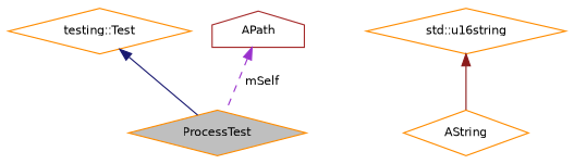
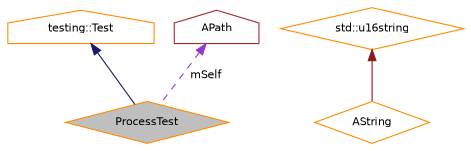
  digraph {
    fontname="DejaVu Sans"
    node [color=darkorange fillcolor=white fontname="DejaVu Sans" fontsize=10 shape=diamond style=filled]
    edge [dir=back fontname="DejaVu Sans" fontsize=10 labelfontname=Helvetica labelfontsize=10 style=solid]
    n1 [fillcolor=grey75 fontcolor=black height=0.2 label=ProcessTest width=0.4]
-   n2 [height=0.2 label="testing::Test" width=0.4]
+   n2 [height=0.2 label="testing::Test" shape=house width=0.4]
    n3 [color=brown height=0.2 label=APath shape=house width=0.4]
    n4 [height=0.2 label=AString width=0.4]
    n5 [height=0.2 label="std::u16string" width=0.4]
    n2 -> n1 [color=midnightblue]
    n3 -> n1 [color=darkorchid3 label=" mSelf" style=dashed]
    n5 -> n4 [color=firebrick4]
  }
